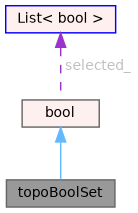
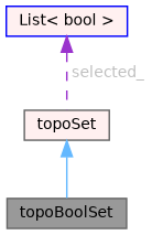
  digraph {
    node [color=gray40 fillcolor="#FFF0F0" fontname=Helvetica fontsize=10 shape=box style=filled]
    edge [dir=back fontname=Helvetica fontsize=10 labelfontname=Helvetica labelfontsize=10]
    n1 [fillcolor=grey60 fontcolor=black height=0.2 label=topoBoolSet width=0.4]
-   n2 [height=0.2 label=bool width=0.4]
+   n2 [height=0.2 label=topoSet width=0.4]
    n3 [color=blue height=0.2 label="List\< bool \>" width=0.4]
    n2 -> n1 [color=steelblue1 style=solid]
    n3 -> n2 [color=darkorchid3 fontcolor=grey label=" selected_" style=dashed]
  }
